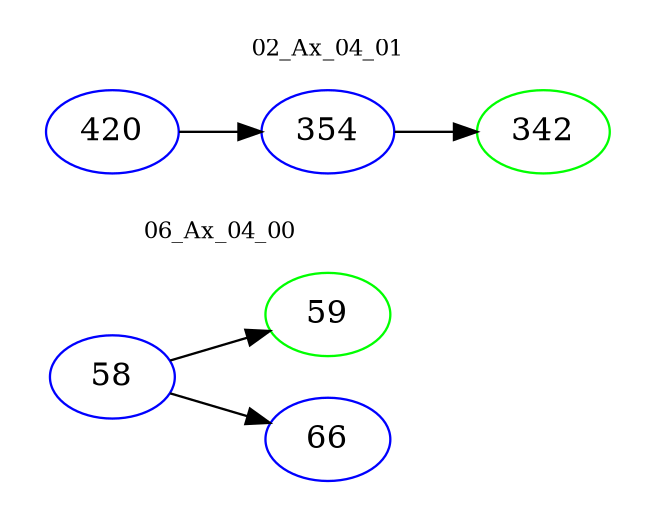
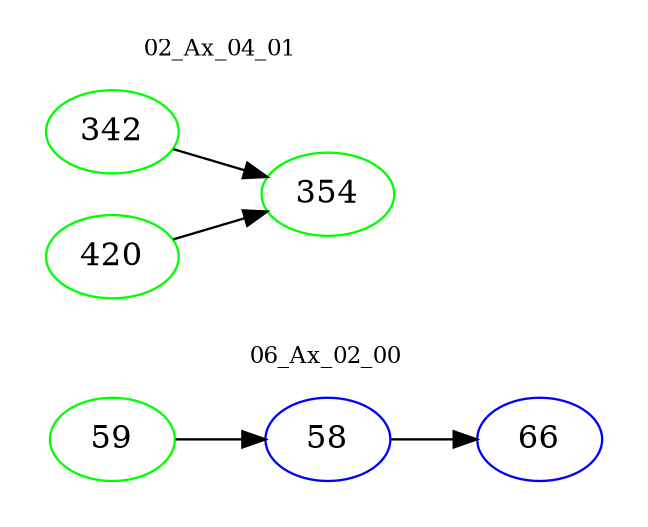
  digraph {
    rankdir=LR
    node [color=blue]
    edge [color=black]
    n1 [label=58]
    n2 [label=66]
    n3 [color=green label=59]
-   n4 [label=354]
+   n4 [color=green label=354]
    n5 [color=green label=342]
-   n6 [label=420]
+   n6 [color=green label=420]
    subgraph cluster_1 {
      color=white
      fontsize=10
-     label="06_Ax_04_00"
+     label="06_Ax_02_00"
      n1
      n2
      n3
    }
    subgraph cluster_2 {
      color=white
      fontsize=10
      label="02_Ax_04_01"
      n4
      n5
      n6
    }
    n1 -> n2
-   n1 -> n3
-   n4 -> n5
+   n3 -> n1
+   n5 -> n4
    n6 -> n4
  }
